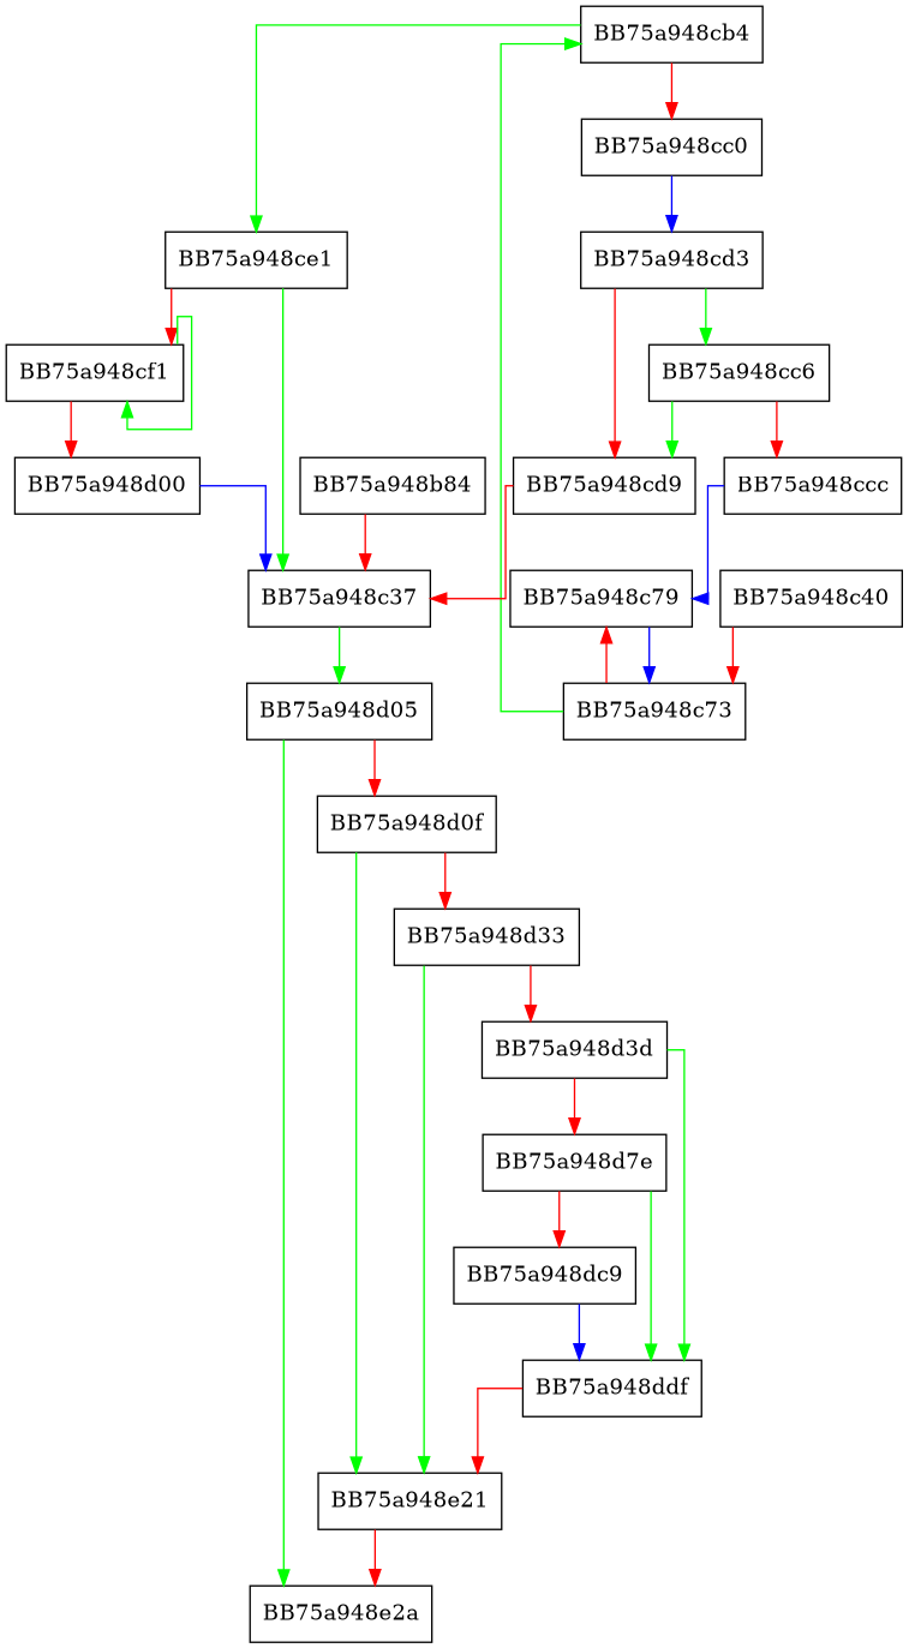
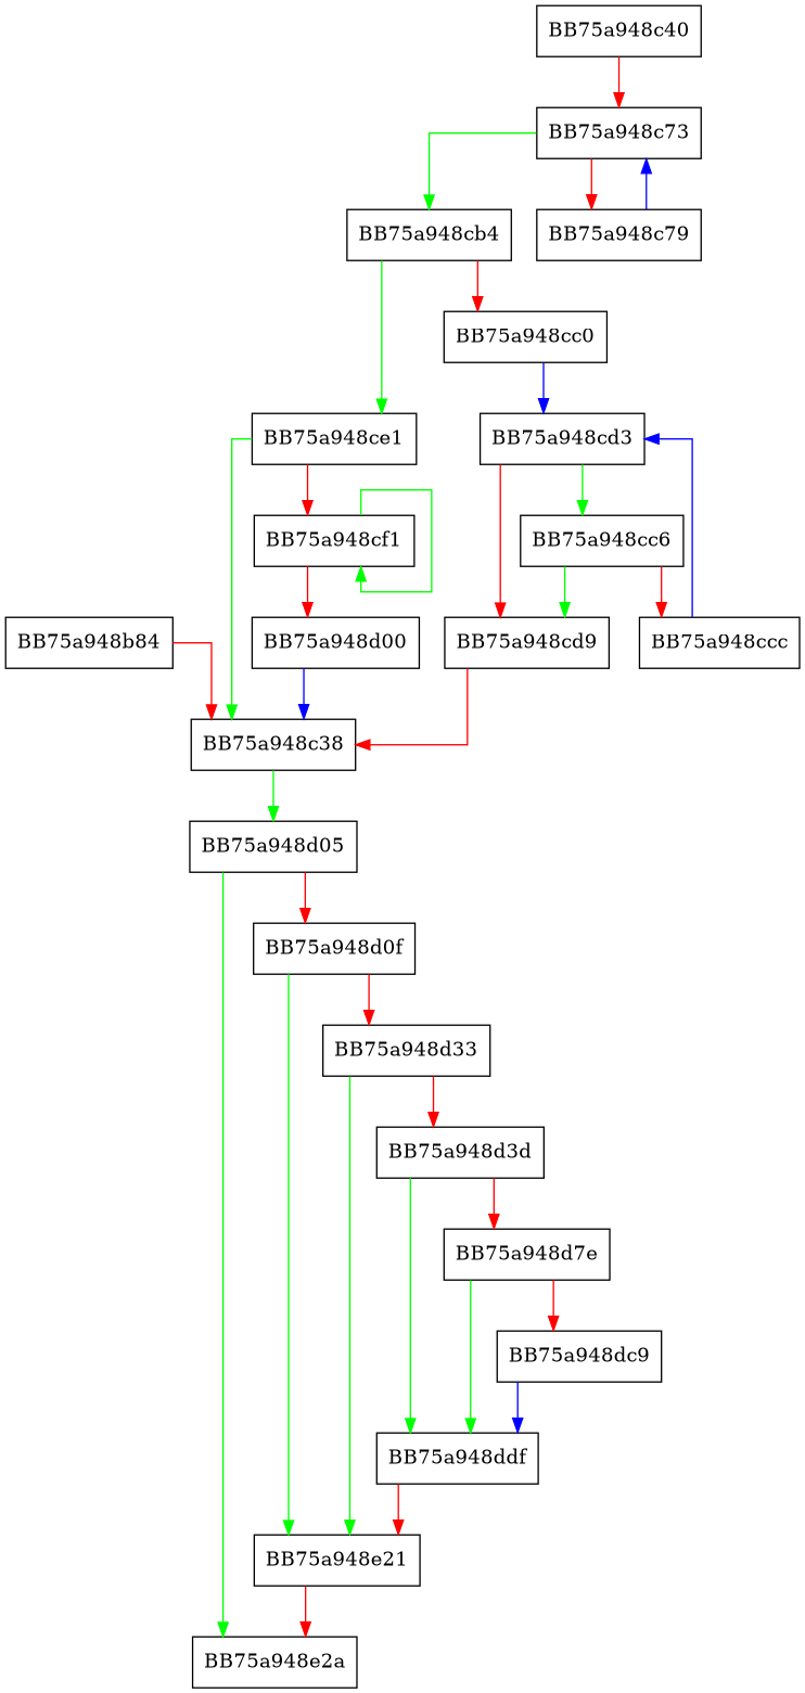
  digraph {
    splines=ortho
    node [shape=box]
    edge [color=red]
    BB75a948b84
-   BB75a948c37
+   BB75a948c37 [label=BB75a948c38]
    BB75a948d05
    BB75a948e2a
    BB75a948d0f
    BB75a948c40
    BB75a948c73
    BB75a948e21
    BB75a948d33
    BB75a948cb4
    BB75a948c79
    BB75a948ce1
    BB75a948cc0
    BB75a948cf1
    BB75a948cd3
    BB75a948d00
    BB75a948cc6
    BB75a948cd9
    BB75a948ccc
    BB75a948d3d
    BB75a948ddf
    BB75a948d7e
    BB75a948dc9
    BB75a948b84 -> BB75a948c37
    BB75a948c37 -> BB75a948d05 [color=green]
    BB75a948d05 -> BB75a948e2a [color=green]
    BB75a948d05 -> BB75a948d0f
    BB75a948d0f -> BB75a948e21 [color=green]
    BB75a948d0f -> BB75a948d33
    BB75a948c40 -> BB75a948c73
    BB75a948c73 -> BB75a948cb4 [color=green]
    BB75a948c73 -> BB75a948c79
    BB75a948e21 -> BB75a948e2a
    BB75a948d33 -> BB75a948e21 [color=green]
    BB75a948d33 -> BB75a948d3d
    BB75a948cb4 -> BB75a948ce1 [color=green]
    BB75a948cb4 -> BB75a948cc0
    BB75a948c79 -> BB75a948c73 [color=blue]
    BB75a948ce1 -> BB75a948c37 [color=green]
    BB75a948ce1 -> BB75a948cf1
    BB75a948cc0 -> BB75a948cd3 [color=blue]
    BB75a948cf1 -> BB75a948cf1 [color=green]
    BB75a948cf1 -> BB75a948d00
    BB75a948cd3 -> BB75a948cc6 [color=green]
    BB75a948cd3 -> BB75a948cd9
    BB75a948d00 -> BB75a948c37 [color=blue]
    BB75a948cc6 -> BB75a948cd9 [color=green]
    BB75a948cc6 -> BB75a948ccc
    BB75a948cd9 -> BB75a948c37
-   BB75a948ccc -> BB75a948c79 [color=blue]
+   BB75a948ccc -> BB75a948cd3 [color=blue]
    BB75a948d3d -> BB75a948ddf [color=green]
    BB75a948d3d -> BB75a948d7e
    BB75a948ddf -> BB75a948e21
    BB75a948d7e -> BB75a948ddf [color=green]
    BB75a948d7e -> BB75a948dc9
    BB75a948dc9 -> BB75a948ddf [color=blue]
  }
